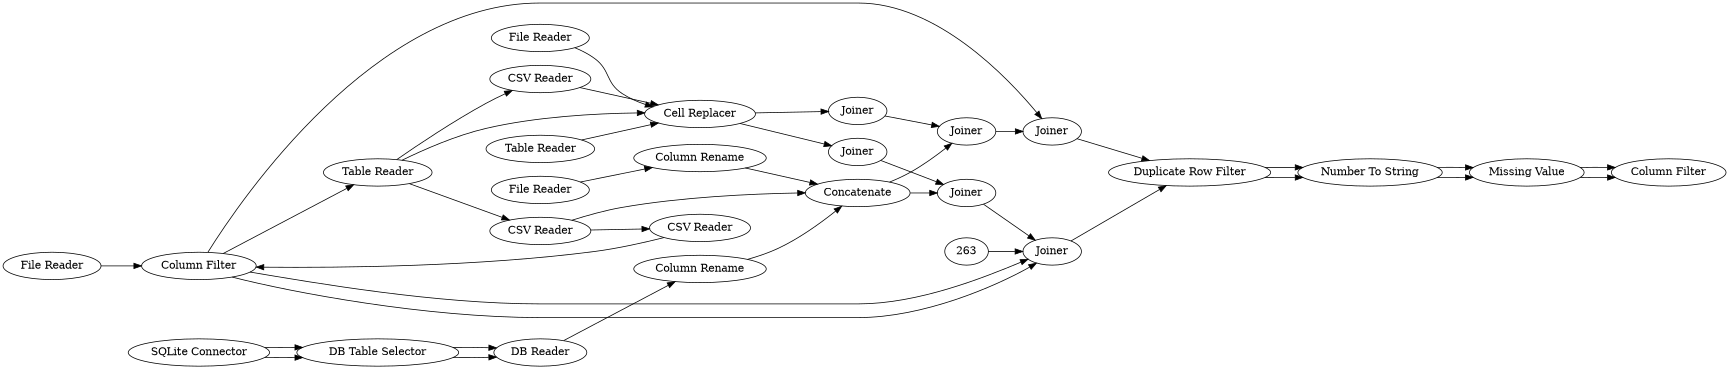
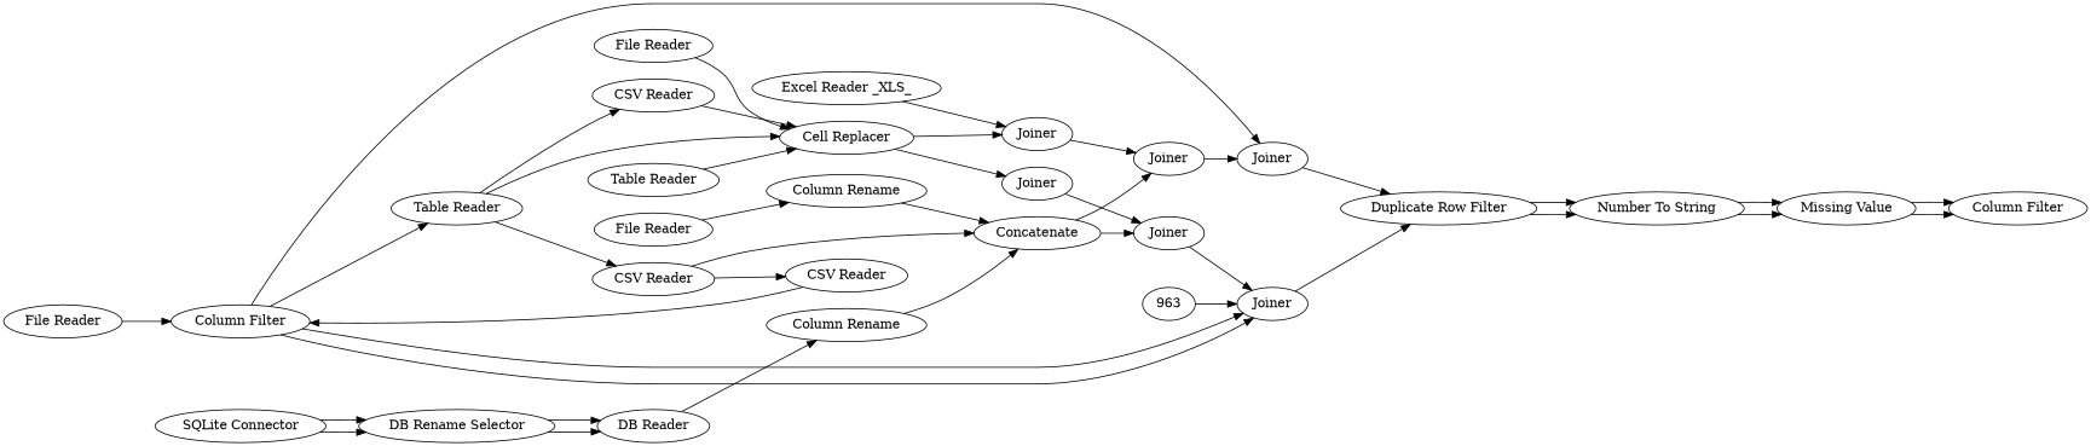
  digraph {
    rankdir=LR
    n1 [label="Column Filter"]
    n2 [label="Table Reader"]
    n3 [label=Joiner]
    n4 [label=Joiner]
    n5 [label="CSV Reader"]
    n6 [label="Cell Replacer"]
    n7 [label="CSV Reader"]
    n8 [label="Duplicate Row Filter"]
    n9 [label="CSV Reader"]
    n10 [label=Joiner]
    n11 [label=Joiner]
    n12 [label=Concatenate]
    n13 [label=Joiner]
    n14 [label=Joiner]
    n15 [label="Number To String"]
    n16 [label="Column Rename"]
    n17 [label="Column Rename"]
    n18 [label="File Reader"]
    n19 [label="Table Reader"]
    n20 [label="File Reader"]
    n21 [label="File Reader"]
    n22 [label="Missing Value"]
    n23 [label="Column Filter"]
    n24 [label="SQLite Connector"]
-   n25 [label="DB Table Selector"]
+   n25 [label="DB Rename Selector"]
    n26 [label="DB Reader"]
-   263
+   n27 [label="Excel Reader _XLS_"]
+   263 [label=963]
    n1 -> n2
    n1 -> n3
    n1 -> n4
    n1 -> n4
    n2 -> n5
    n2 -> n6
    n2 -> n7
    n3 -> n8
    n4 -> n8
    n5 -> n6
    n6 -> n10
    n6 -> n11
    n7 -> n9
    n7 -> n12
    n8 -> n15
    n8 -> n15
    n9 -> n1
    n10 -> n13
    n11 -> n14
    n12 -> n13
    n12 -> n14
    n13 -> n4
    n14 -> n3
    n15 -> n22
    n15 -> n22
    n16 -> n12
    n17 -> n12
    n18 -> n1
    n19 -> n6
    n20 -> n6
    n21 -> n17
    n22 -> n23
    n22 -> n23
    n24 -> n25
    n24 -> n25
    n25 -> n26
    n25 -> n26
    n26 -> n16
+   n27 -> n11
    263 -> n4
  }
